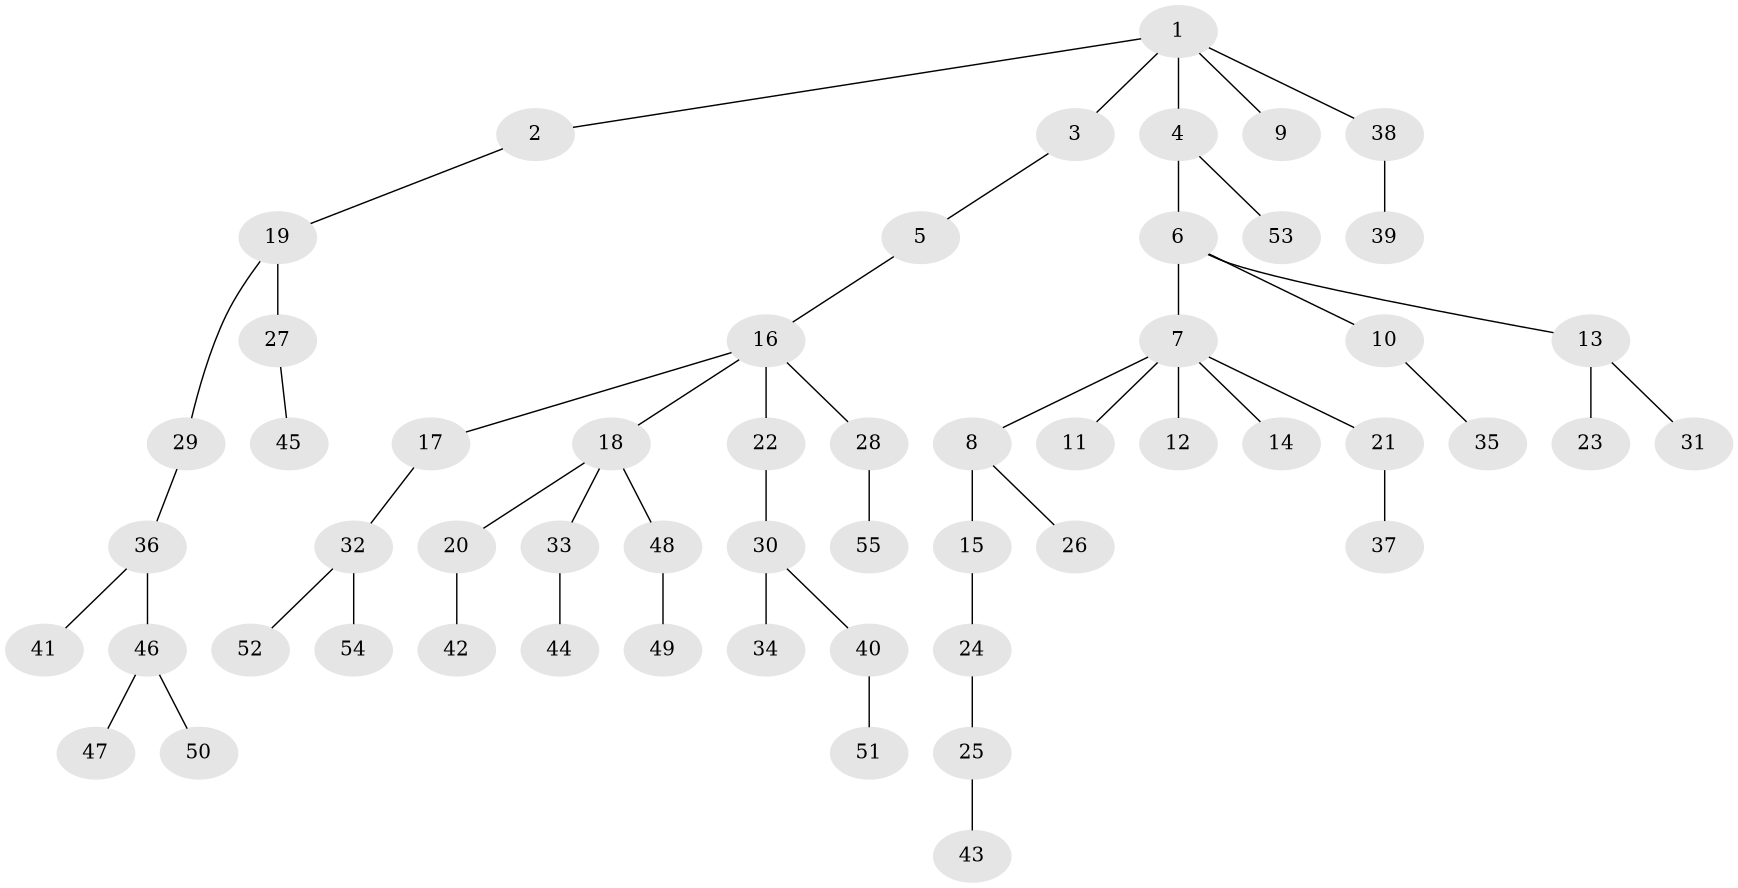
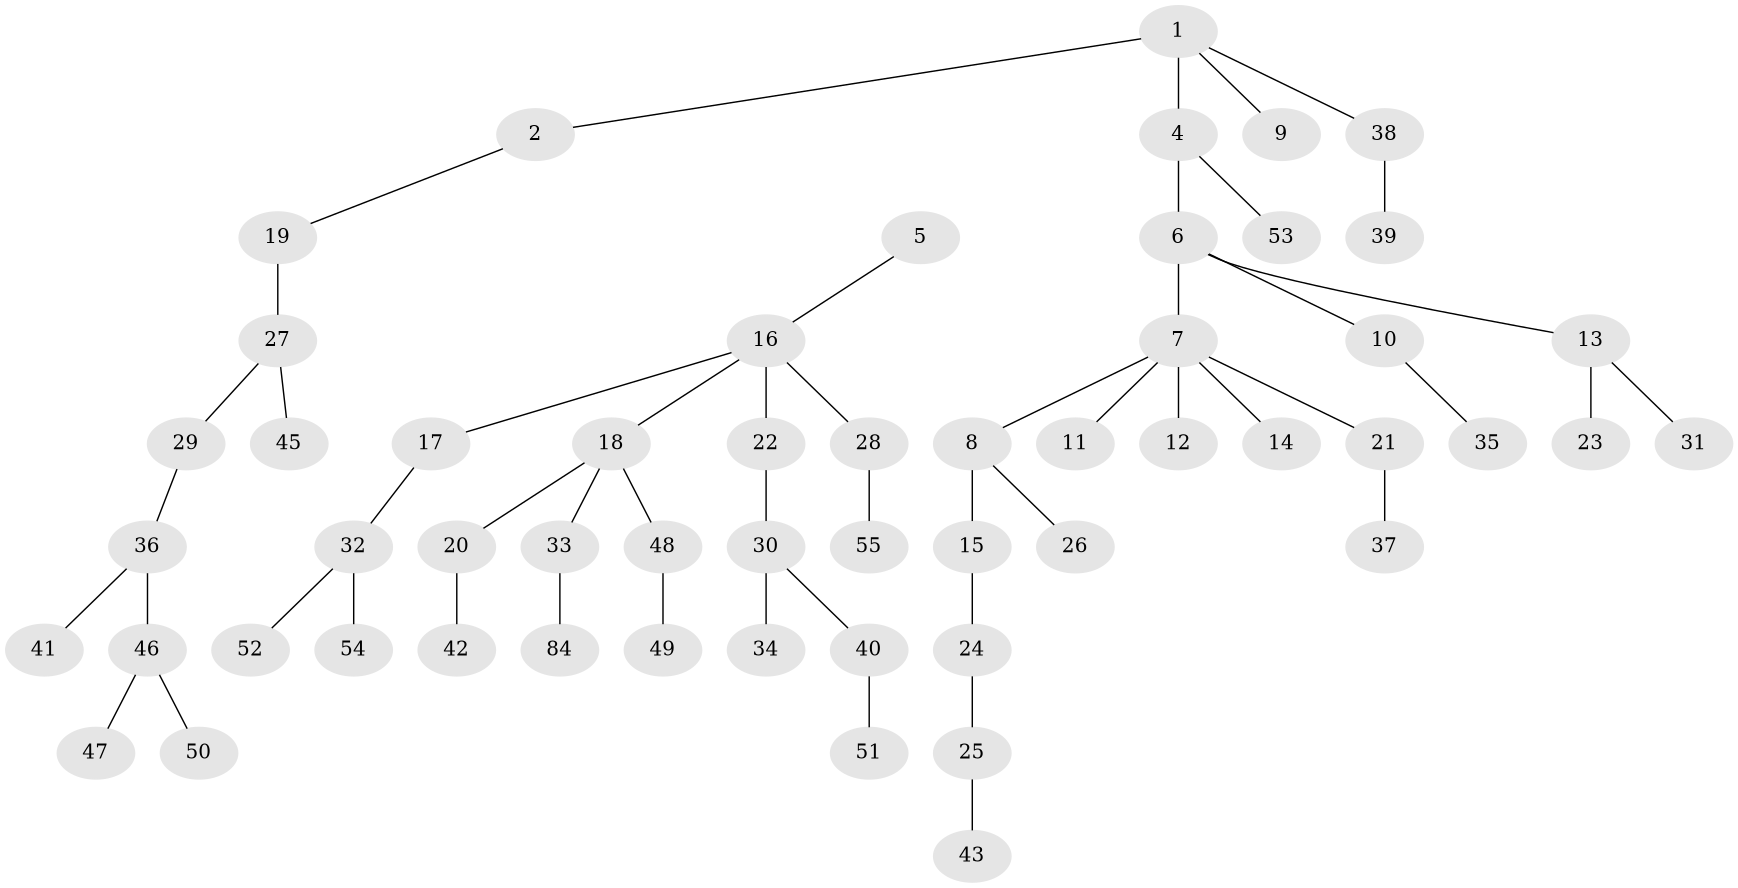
  graph {
    node [color=gray90 style=filled]
    1
    2
-   3
    4
    9
    38
    19
    5
    6
    53
    39
    27
    29
    16
    7
    10
    13
    17
    18
    22
    28
    8
    11
    12
    14
    21
    35
    23
    31
    15
    26
    37
    24
    25
    32
    20
    33
    48
    30
    55
    42
-   44
+   44 [label=84]
    49
    45
    36
    52
    54
    34
    40
    43
    41
    46
    51
    47
    50
    1 -- 2
-   1 -- 3
    1 -- 4
    1 -- 9
    1 -- 38
    2 -- 19
-   3 -- 5
    4 -- 6
    4 -- 53
    38 -- 39
    19 -- 27
-   19 -- 29
+   27 -- 29
    5 -- 16
    6 -- 7
    6 -- 10
    6 -- 13
    27 -- 45
    29 -- 36
    16 -- 17
    16 -- 18
    16 -- 22
    16 -- 28
    7 -- 8
    7 -- 11
    7 -- 12
    7 -- 14
    7 -- 21
    10 -- 35
    13 -- 23
    13 -- 31
    17 -- 32
    18 -- 20
    18 -- 33
    18 -- 48
    22 -- 30
    28 -- 55
    8 -- 15
    8 -- 26
    21 -- 37
    15 -- 24
    24 -- 25
    25 -- 43
    32 -- 52
    32 -- 54
    20 -- 42
    33 -- 44
    48 -- 49
    30 -- 34
    30 -- 40
    36 -- 41
    36 -- 46
    40 -- 51
    46 -- 47
    46 -- 50
  }
